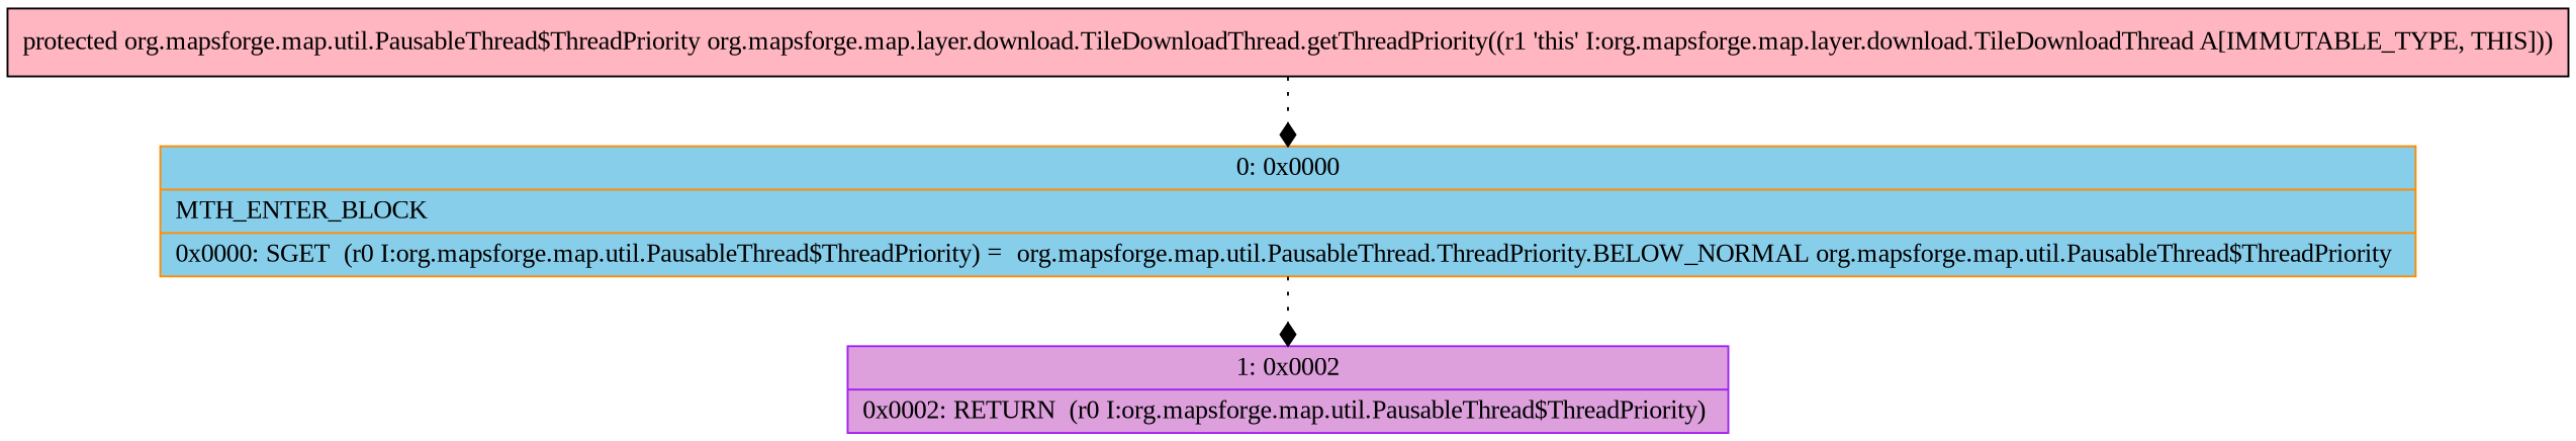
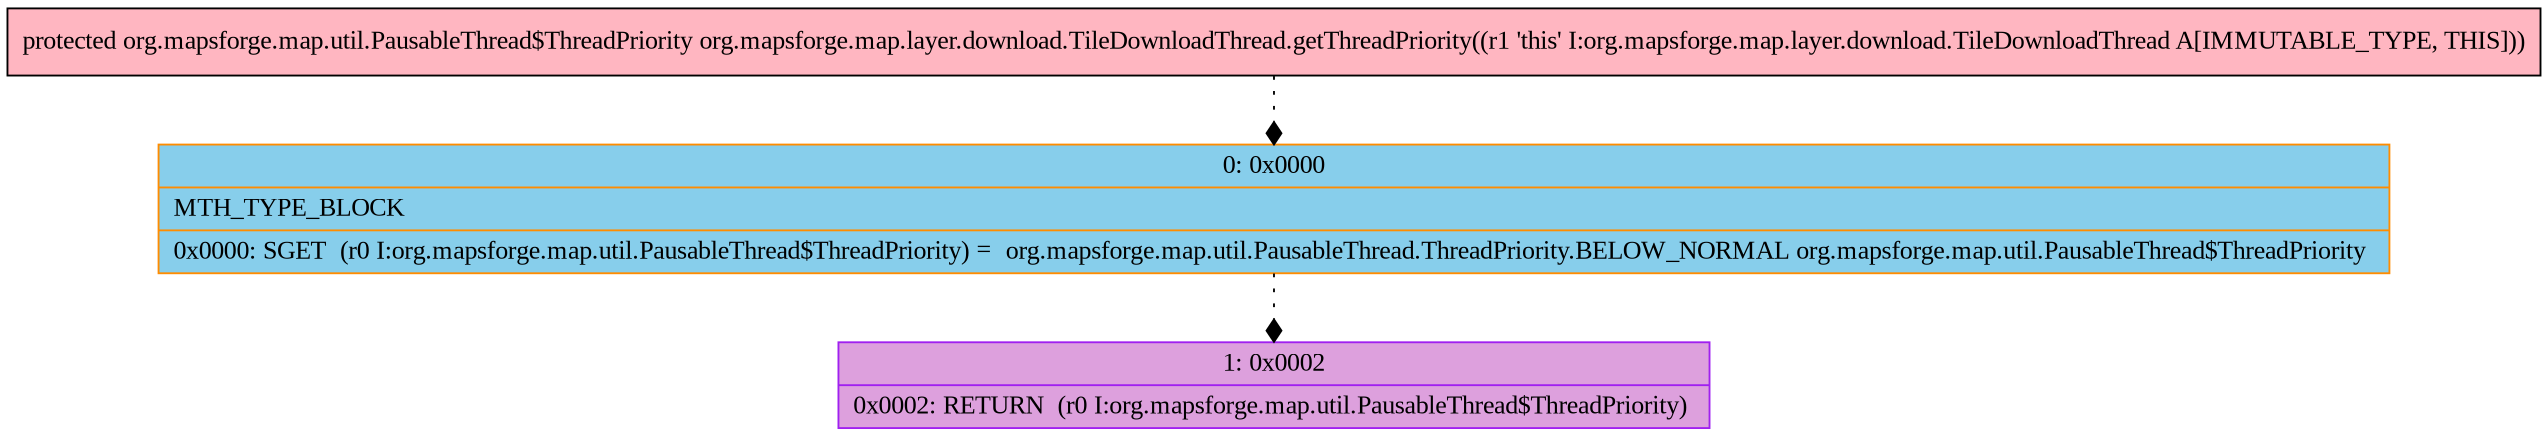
  digraph {
    fontname="Liberation Serif"
    node [shape=record style=filled fontname="Liberation Serif"]
    edge [style=dotted arrowhead=diamond fontname="Liberation Serif"]
-   n1 [label="{0\:\ 0x0000|MTH_ENTER_BLOCK\l|0x0000: SGET  (r0 I:org.mapsforge.map.util.PausableThread$ThreadPriority) =  org.mapsforge.map.util.PausableThread.ThreadPriority.BELOW_NORMAL org.mapsforge.map.util.PausableThread$ThreadPriority \l}" fillcolor=skyblue color=darkorange]
+   n1 [label="{0\:\ 0x0000|MTH_TYPE_BLOCK\l|0x0000: SGET  (r0 I:org.mapsforge.map.util.PausableThread$ThreadPriority) =  org.mapsforge.map.util.PausableThread.ThreadPriority.BELOW_NORMAL org.mapsforge.map.util.PausableThread$ThreadPriority \l}" fillcolor=skyblue color=darkorange]
    n2 [label="{1\:\ 0x0002|0x0002: RETURN  (r0 I:org.mapsforge.map.util.PausableThread$ThreadPriority) \l}" fillcolor=plum color=purple]
    n3 [label="{protected org.mapsforge.map.util.PausableThread$ThreadPriority org.mapsforge.map.layer.download.TileDownloadThread.getThreadPriority((r1 'this' I:org.mapsforge.map.layer.download.TileDownloadThread A[IMMUTABLE_TYPE, THIS])) }" fillcolor=lightpink color=black]
    n1 -> n2
    n3 -> n1
  }
